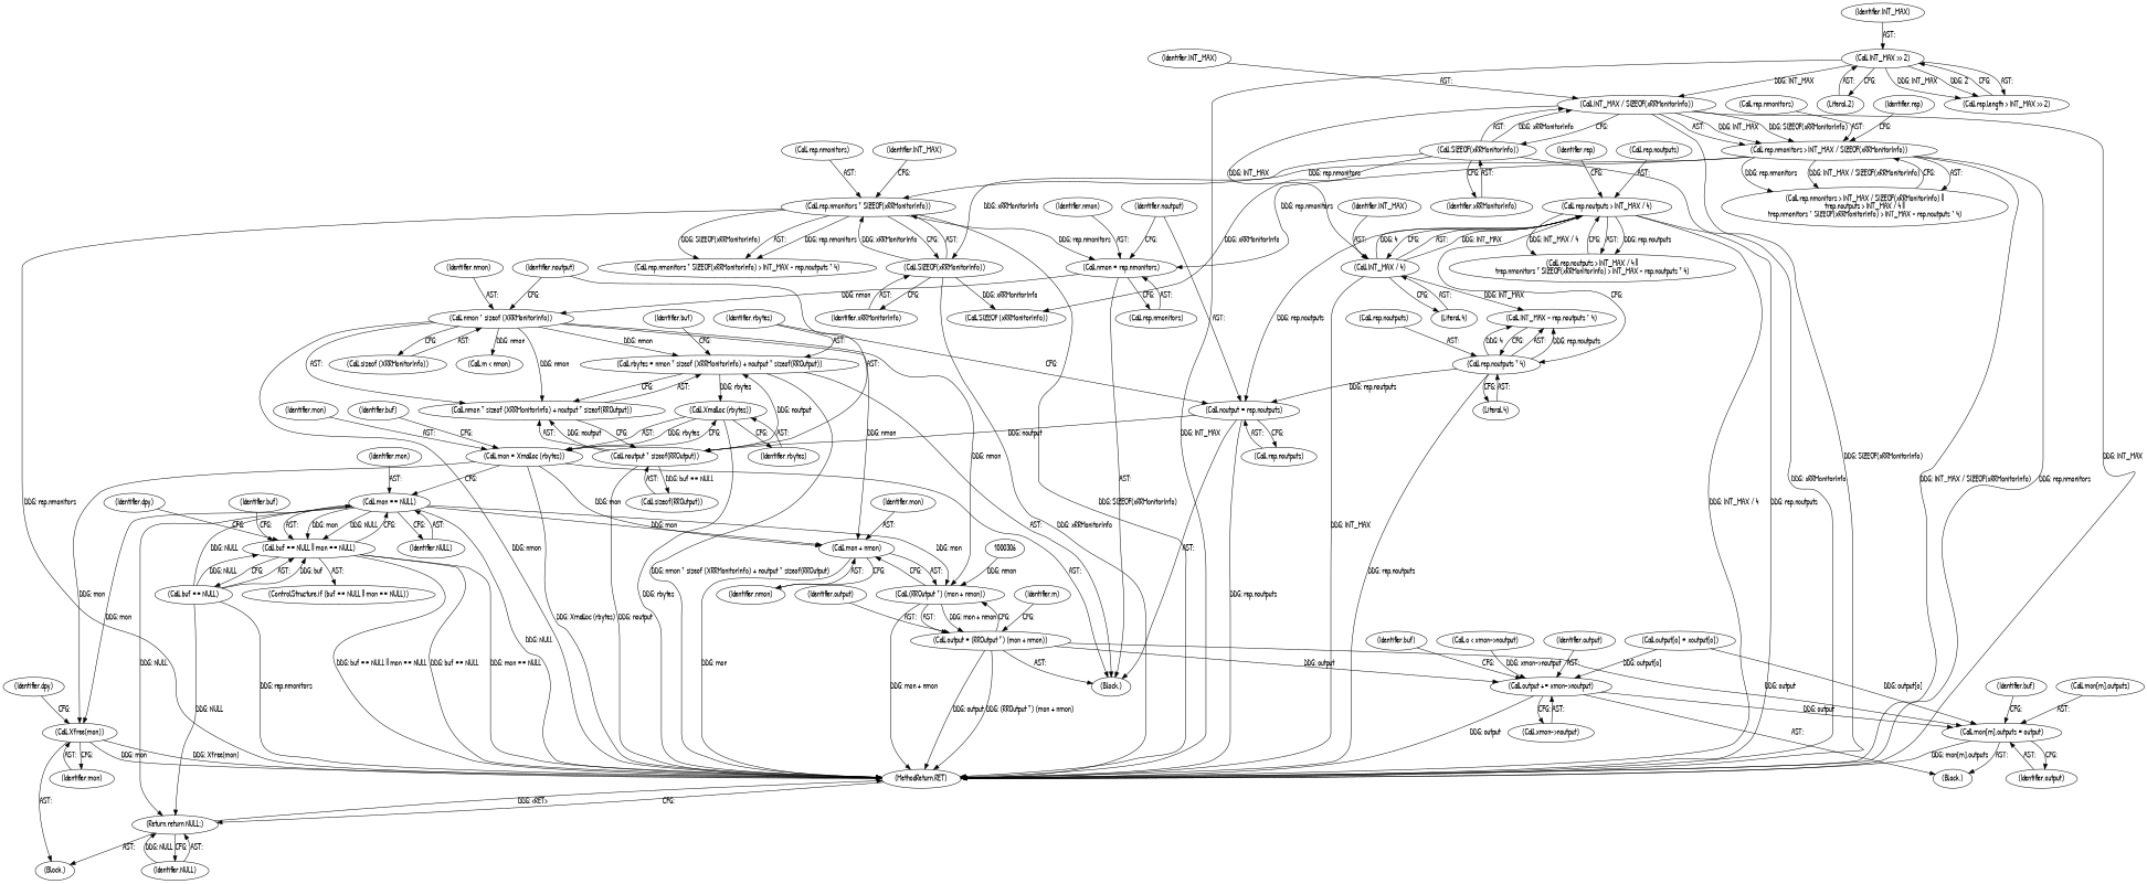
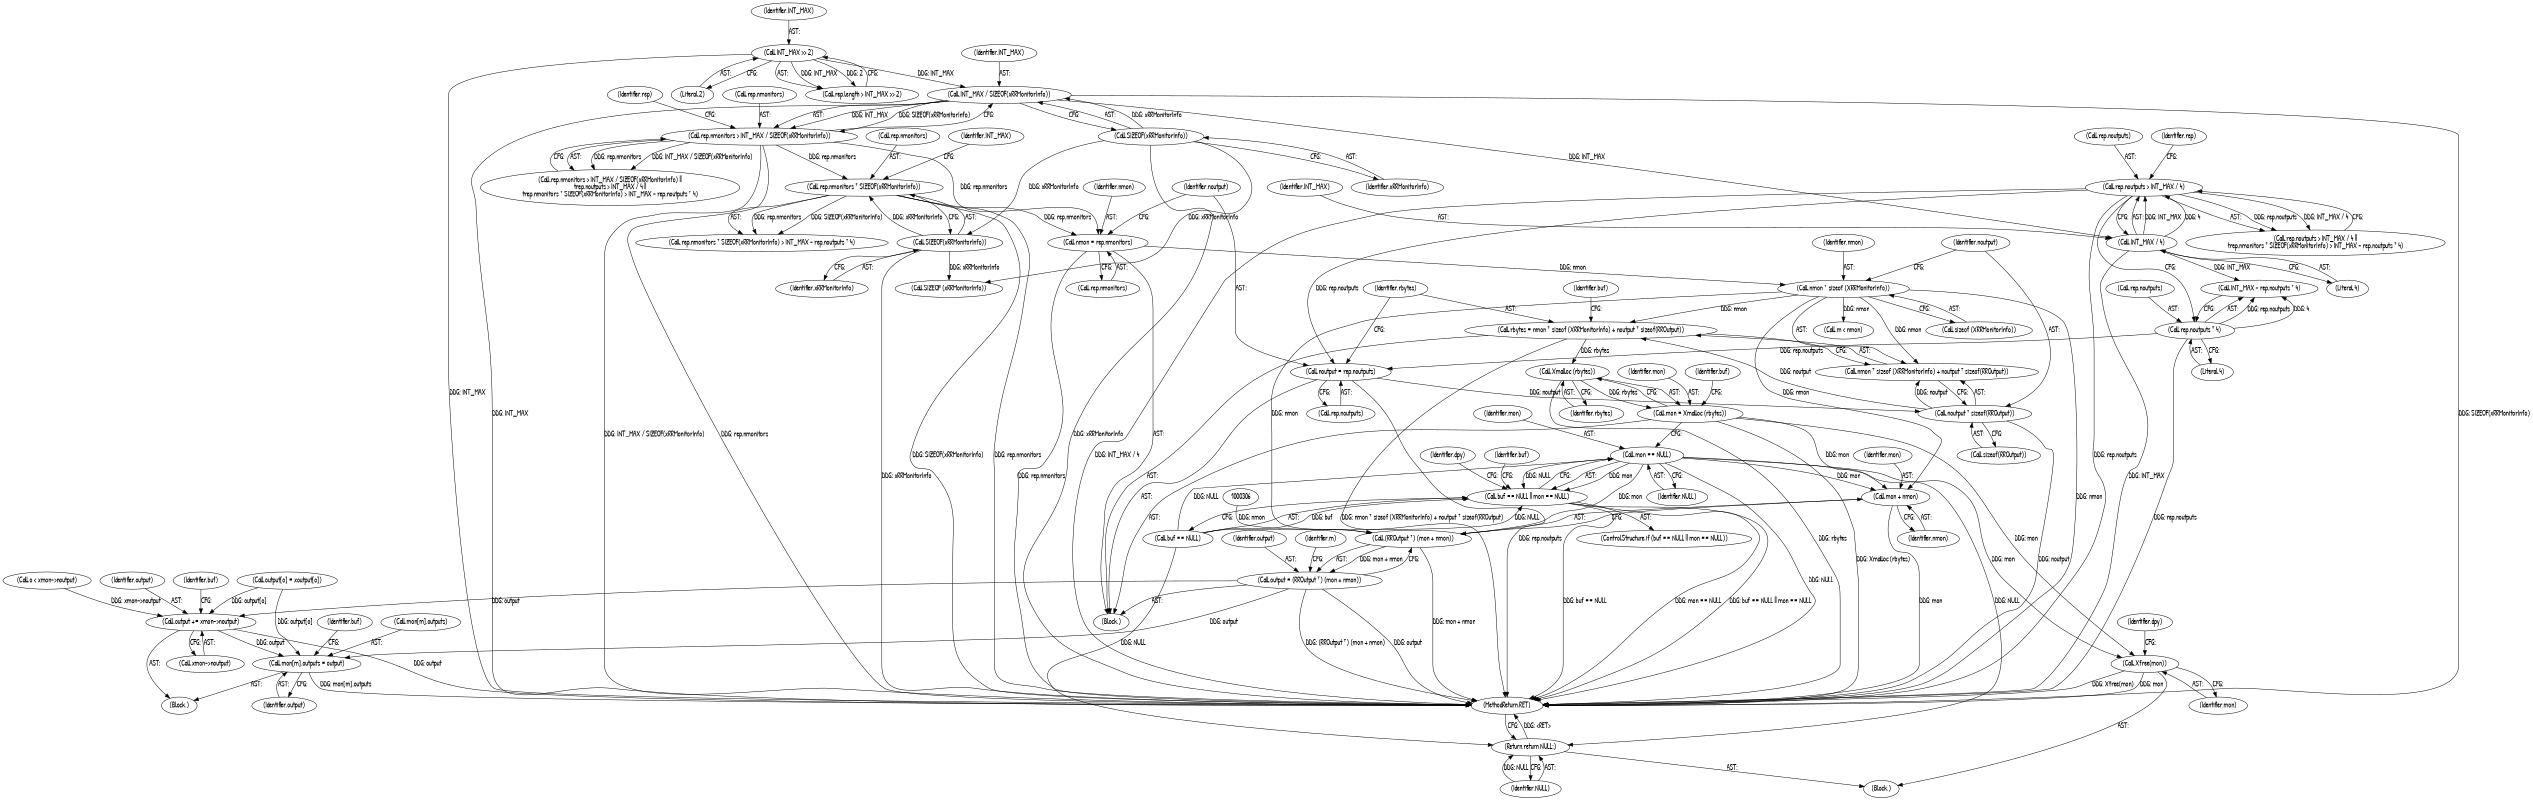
  digraph {
    fontname="Patrick Hand"
    node [fontname="Patrick Hand"]
    edge [fontname="Patrick Hand"]
    n1 [label="(Call,rbytes = nmon * sizeof (XRRMonitorInfo) + noutput * sizeof(RROutput))"]
    n2 [label="(Call,Xmalloc (rbytes))"]
    n3 [label="(Call,nmon * sizeof (XRRMonitorInfo) + noutput * sizeof(RROutput))"]
    n4 [label="(Block,)"]
    n5 [label="(MethodReturn,RET)"]
    n6 [label="(Call,mon = Xmalloc (rbytes))"]
    n7 [label="(Identifier,rbytes)"]
    n8 [label="(Call,noutput * sizeof(RROutput))"]
    n9 [label="(Return,return NULL;)"]
    n10 [label="(Call,nmon * sizeof (XRRMonitorInfo))"]
    n11 [label="(Call,(RROutput *) (mon + nmon))"]
    n12 [label="(Call,mon + nmon)"]
    n13 [label="(Call,sizeof (XRRMonitorInfo))"]
    n14 [label="(Call,m < nmon)"]
    n15 [label="(Call,output = (RROutput *) (mon + nmon))"]
    n16 [label="(Identifier,nmon)"]
    n17 [label="(Call,nmon = rep.nmonitors)"]
    n18 [label="(Call,rep.nmonitors)"]
    n19 [label="(Call,rep.nmonitors * SIZEOF(xRRMonitorInfo))"]
    n20 [label="(Call,SIZEOF(xRRMonitorInfo))"]
    n21 [label="(Call,rep.nmonitors * SIZEOF(xRRMonitorInfo) > INT_MAX - rep.noutputs * 4)"]
    n22 [label="(Call,SIZEOF (xRRMonitorInfo))"]
    n23 [label="(Identifier,xRRMonitorInfo)"]
    n24 [label="(Call,rep.nmonitors > INT_MAX / SIZEOF(xRRMonitorInfo))"]
    n25 [label="(Call,INT_MAX / SIZEOF(xRRMonitorInfo))"]
    n26 [label="(Call,rep.nmonitors > INT_MAX / SIZEOF(xRRMonitorInfo) ||\n\trep.noutputs > INT_MAX / 4 ||\n\trep.nmonitors * SIZEOF(xRRMonitorInfo) > INT_MAX - rep.noutputs * 4)"]
    n27 [label="(Call,SIZEOF(xRRMonitorInfo))"]
    n28 [label="(Call,INT_MAX / 4)"]
    n29 [label="(Identifier,xRRMonitorInfo)"]
    n30 [label="(Call,INT_MAX - rep.noutputs * 4)"]
    n31 [label="(Call,rep.noutputs > INT_MAX / 4)"]
    n32 [label="(Literal,4)"]
    n33 [label="(Call,INT_MAX >> 2)"]
    n34 [label="(Literal,2)"]
    n35 [label="(Call,rep.length > INT_MAX >> 2)"]
    n36 [label="(Call,sizeof(RROutput))"]
    n37 [label="(Call,noutput = rep.noutputs)"]
    n38 [label="(Call,rep.noutputs)"]
    n39 [label="(Call,rep.noutputs * 4)"]
    n40 [label="(Literal,4)"]
    n41 [label="(Call,rep.noutputs > INT_MAX / 4 ||\n\trep.nmonitors * SIZEOF(xRRMonitorInfo) > INT_MAX - rep.noutputs * 4)"]
    n42 [label="(Call,mon == NULL)"]
    n43 [label="(Call,Xfree(mon))"]
    n44 [label="(Call,buf == NULL || mon == NULL)"]
    n45 [label="(Identifier,NULL)"]
    n46 [label="(Block,)"]
    n47 [label="(Identifier,mon)"]
    n48 [label="(ControlStructure,if (buf == NULL || mon == NULL))"]
    n49 [label="(Call,buf == NULL)"]
    n50 [label="(Identifier,NULL)"]
    n51 [label="(Call,mon[m].outputs = output)"]
    n52 [label="(Call,output += xmon->noutput)"]
    n53 [label="(Identifier,output)"]
    n54 [label="(Block,)"]
    n55 [label="(Call,xmon->noutput)"]
    n56 [label="(Identifier,m)"]
    n57 [label="(Identifier,nmon)"]
    n58 [label="(Identifier,INT_MAX)"]
    n59 [label="(Call,rep.nmonitors)"]
    n60 [label="(Identifier,mon)"]
    n61 [label="(Identifier,noutput)"]
    n62 [label="(Identifier,buf)"]
    n63 [label="(Call,rep.nmonitors)"]
    n64 [label="(Identifier,rep)"]
    n65 [label="(Identifier,dpy)"]
    n66 [label="(Identifier,noutput)"]
    n67 [label="(Call,rep.noutputs)"]
    n68 [label="(Identifier,buf)"]
    n69 [label="(Identifier,mon)"]
    n70 [label="(Call,o < xmon->noutput)"]
    n71 [label="(Identifier,dpy)"]
    n72 [label="(Identifier,buf)"]
    n73 [label="(Identifier,buf)"]
    n74 [label="(Identifier,buf)"]
    n75 [label="(Identifier,output)"]
    n76 [label="(Identifier,INT_MAX)"]
    n77 [label="(Identifier,rbytes)"]
    n78 [label="(Identifier,INT_MAX)"]
    n79 [label="(Identifier,nmon)"]
    n80 [label="(Call,rep.noutputs)"]
    n81 [label="(Call,mon[m].outputs)"]
    n82 [label="(Identifier,INT_MAX)"]
    n83 [label="(Identifier,mon)"]
    n84 [label="(Identifier,output)"]
    n85 [label="(Call,output[o] = xoutput[o])"]
    n86 [label="(Identifier,rep)"]
    1000306
    n1 -> n2 [label="DDG: rbytes"]
    n1 -> n3 [label="CFG: "]
    n1 -> n4 [label="AST: "]
    n1 -> n5 [label="DDG: nmon * sizeof (XRRMonitorInfo) + noutput * sizeof(RROutput)"]
    n2 -> n5 [label="DDG: rbytes"]
    n2 -> n6 [label="AST: "]
    n2 -> n6 [label="DDG: rbytes"]
    n2 -> n7 [label="CFG: "]
    n3 -> n1 [label="AST: "]
    n3 -> n8 [label="CFG: "]
    n5 -> n9 [label="CFG: "]
    n6 -> n2 [label="CFG: "]
    n6 -> n4 [label="AST: "]
    n6 -> n5 [label="DDG: Xmalloc (rbytes)"]
    n6 -> n12 [label="DDG: mon"]
    n6 -> n42 [label="CFG: "]
    n6 -> n43 [label="DDG: mon"]
    n7 -> n2 [label="AST: "]
    n8 -> n1 [label="DDG: noutput"]
    n8 -> n3 [label="AST: "]
    n8 -> n3 [label="DDG: noutput"]
    n8 -> n5 [label="DDG: noutput"]
-   n8 -> n36 [label="DDG: buf == NULL"]
+   n8 -> n36 [label="CFG: "]
    n9 -> n5 [label="DDG: <RET>"]
    n9 -> n46 [label="AST: "]
    n9 -> n50 [label="CFG: "]
    n10 -> n1 [label="DDG: nmon"]
    n10 -> n3 [label="AST: "]
    n10 -> n3 [label="DDG: nmon"]
    n10 -> n5 [label="DDG: nmon"]
    n10 -> n11 [label="DDG: nmon"]
    n10 -> n12 [label="DDG: nmon"]
    n10 -> n13 [label="CFG: "]
    n10 -> n14 [label="DDG: nmon"]
    n11 -> n5 [label="DDG: mon + nmon"]
    n11 -> n12 [label="CFG: "]
    n11 -> n15 [label="AST: "]
    n11 -> n15 [label="DDG: mon + nmon"]
    n12 -> n5 [label="DDG: mon"]
    n12 -> n11 [label="AST: "]
    n12 -> n16 [label="CFG: "]
    n13 -> n10 [label="AST: "]
    n15 -> n4 [label="AST: "]
    n15 -> n5 [label="DDG: output"]
    n15 -> n5 [label="DDG: (RROutput *) (mon + nmon)"]
    n15 -> n11 [label="CFG: "]
    n15 -> n51 [label="DDG: output"]
    n15 -> n52 [label="DDG: output"]
    n16 -> n12 [label="AST: "]
    n17 -> n4 [label="AST: "]
-   n49 -> n5 [label="DDG: rep.nmonitors"]
+   n17 -> n5 [label="DDG: rep.nmonitors"]
    n17 -> n10 [label="DDG: nmon"]
    n17 -> n18 [label="CFG: "]
    n18 -> n17 [label="AST: "]
    n19 -> n5 [label="DDG: SIZEOF(xRRMonitorInfo)"]
    n19 -> n5 [label="DDG: rep.nmonitors"]
    n19 -> n17 [label="DDG: rep.nmonitors"]
    n19 -> n20 [label="CFG: "]
    n19 -> n21 [label="AST: "]
    n19 -> n21 [label="DDG: rep.nmonitors"]
    n19 -> n21 [label="DDG: SIZEOF(xRRMonitorInfo)"]
    n20 -> n5 [label="DDG: xRRMonitorInfo"]
    n20 -> n19 [label="AST: "]
    n20 -> n19 [label="DDG: xRRMonitorInfo"]
    n20 -> n22 [label="DDG: xRRMonitorInfo"]
    n20 -> n23 [label="CFG: "]
    n23 -> n20 [label="AST: "]
    n24 -> n5 [label="DDG: INT_MAX / SIZEOF(xRRMonitorInfo)"]
    n24 -> n5 [label="DDG: rep.nmonitors"]
    n24 -> n17 [label="DDG: rep.nmonitors"]
    n24 -> n19 [label="DDG: rep.nmonitors"]
+   n24 -> n25 [label="CFG: "]
    n24 -> n26 [label="AST: "]
    n24 -> n26 [label="DDG: rep.nmonitors"]
    n24 -> n26 [label="DDG: INT_MAX / SIZEOF(xRRMonitorInfo)"]
    n25 -> n5 [label="DDG: SIZEOF(xRRMonitorInfo)"]
    n25 -> n5 [label="DDG: INT_MAX"]
    n25 -> n24 [label="AST: "]
    n25 -> n24 [label="DDG: INT_MAX"]
    n25 -> n24 [label="DDG: SIZEOF(xRRMonitorInfo)"]
    n25 -> n27 [label="CFG: "]
    n25 -> n28 [label="DDG: INT_MAX"]
    n26 -> n24 [label="CFG: "]
    n27 -> n5 [label="DDG: xRRMonitorInfo"]
    n27 -> n20 [label="DDG: xRRMonitorInfo"]
    n27 -> n22 [label="DDG: xRRMonitorInfo"]
    n27 -> n25 [label="AST: "]
    n27 -> n25 [label="DDG: xRRMonitorInfo"]
    n27 -> n29 [label="CFG: "]
    n28 -> n5 [label="DDG: INT_MAX"]
    n28 -> n30 [label="DDG: INT_MAX"]
    n28 -> n31 [label="AST: "]
    n28 -> n31 [label="DDG: INT_MAX"]
    n28 -> n31 [label="DDG: 4"]
    n28 -> n32 [label="CFG: "]
    n29 -> n27 [label="AST: "]
    n30 -> n39 [label="CFG: "]
    n31 -> n5 [label="DDG: INT_MAX / 4"]
    n31 -> n5 [label="DDG: rep.noutputs"]
    n31 -> n28 [label="CFG: "]
    n31 -> n37 [label="DDG: rep.noutputs"]
    n31 -> n39 [label="CFG: "]
    n31 -> n41 [label="AST: "]
    n31 -> n41 [label="DDG: rep.noutputs"]
    n31 -> n41 [label="DDG: INT_MAX / 4"]
    n32 -> n28 [label="AST: "]
    n33 -> n5 [label="DDG: INT_MAX"]
    n33 -> n25 [label="DDG: INT_MAX"]
    n33 -> n34 [label="CFG: "]
    n33 -> n35 [label="AST: "]
    n33 -> n35 [label="DDG: INT_MAX"]
    n33 -> n35 [label="DDG: 2"]
    n34 -> n33 [label="AST: "]
    n35 -> n33 [label="CFG: "]
    n36 -> n8 [label="AST: "]
    n37 -> n4 [label="AST: "]
    n37 -> n5 [label="DDG: rep.noutputs"]
    n37 -> n8 [label="DDG: noutput"]
    n37 -> n38 [label="CFG: "]
    n38 -> n37 [label="AST: "]
    n39 -> n5 [label="DDG: rep.noutputs"]
    n39 -> n30 [label="AST: "]
    n39 -> n30 [label="DDG: rep.noutputs"]
    n39 -> n30 [label="DDG: 4"]
    n39 -> n37 [label="DDG: rep.noutputs"]
    n39 -> n40 [label="CFG: "]
    n40 -> n39 [label="AST: "]
    n41 -> n31 [label="CFG: "]
    n42 -> n5 [label="DDG: NULL"]
    n42 -> n9 [label="DDG: NULL"]
    n42 -> n11 [label="DDG: mon"]
    n42 -> n12 [label="DDG: mon"]
    n42 -> n43 [label="DDG: mon"]
    n42 -> n44 [label="AST: "]
    n42 -> n44 [label="DDG: mon"]
    n42 -> n44 [label="DDG: NULL"]
    n42 -> n45 [label="CFG: "]
    n43 -> n5 [label="DDG: Xfree(mon)"]
    n43 -> n5 [label="DDG: mon"]
    n43 -> n46 [label="AST: "]
    n43 -> n47 [label="CFG: "]
    n44 -> n5 [label="DDG: buf == NULL"]
    n44 -> n5 [label="DDG: mon == NULL"]
    n44 -> n5 [label="DDG: buf == NULL || mon == NULL"]
    n44 -> n42 [label="CFG: "]
    n44 -> n48 [label="AST: "]
    n44 -> n49 [label="CFG: "]
    n45 -> n42 [label="AST: "]
    n47 -> n43 [label="AST: "]
    n49 -> n9 [label="DDG: NULL"]
    n49 -> n42 [label="DDG: NULL"]
    n49 -> n44 [label="AST: "]
    n49 -> n44 [label="DDG: buf"]
    n49 -> n44 [label="DDG: NULL"]
    n50 -> n9 [label="AST: "]
    n50 -> n9 [label="DDG: NULL"]
    n51 -> n5 [label="DDG: mon[m].outputs"]
    n51 -> n53 [label="CFG: "]
    n51 -> n54 [label="AST: "]
    n52 -> n5 [label="DDG: output"]
    n52 -> n51 [label="DDG: output"]
    n52 -> n54 [label="AST: "]
    n52 -> n55 [label="CFG: "]
    n53 -> n51 [label="AST: "]
    n55 -> n52 [label="AST: "]
    n56 -> n15 [label="CFG: "]
    n57 -> n17 [label="AST: "]
    n58 -> n33 [label="AST: "]
    n59 -> n19 [label="AST: "]
    n60 -> n42 [label="AST: "]
    n61 -> n8 [label="AST: "]
    n61 -> n10 [label="CFG: "]
    n62 -> n52 [label="CFG: "]
    n63 -> n24 [label="AST: "]
    n64 -> n24 [label="CFG: "]
    n65 -> n44 [label="CFG: "]
    n66 -> n17 [label="CFG: "]
    n66 -> n37 [label="AST: "]
    n67 -> n39 [label="AST: "]
    n68 -> n6 [label="CFG: "]
    n69 -> n6 [label="AST: "]
    n70 -> n52 [label="DDG: xmon->noutput"]
    n71 -> n43 [label="CFG: "]
    n72 -> n44 [label="CFG: "]
    n73 -> n1 [label="CFG: "]
    n74 -> n51 [label="CFG: "]
    n75 -> n52 [label="AST: "]
    n76 -> n19 [label="CFG: "]
    n77 -> n1 [label="AST: "]
    n77 -> n37 [label="CFG: "]
    n78 -> n28 [label="AST: "]
    n79 -> n10 [label="AST: "]
    n80 -> n31 [label="AST: "]
    n81 -> n51 [label="AST: "]
    n82 -> n25 [label="AST: "]
    n83 -> n12 [label="AST: "]
    n84 -> n15 [label="AST: "]
    n85 -> n51 [label="DDG: output[o]"]
    n85 -> n52 [label="DDG: output[o]"]
    n86 -> n31 [label="CFG: "]
    1000306 -> n11 [label="DDG: nmon"]
  }
